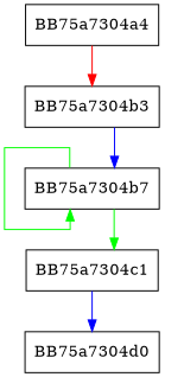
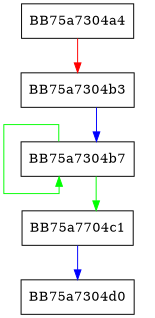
  digraph {
    splines=ortho
    node [shape=box]
    edge [color=blue]
    BB75a7304a4
    BB75a7304b3
    BB75a7304b7
-   BB75a7304c1
+   BB75a7304c1 [label=BB75a7704c1]
    BB75a7304d0
    BB75a7304a4 -> BB75a7304b3 [color=red]
    BB75a7304b3 -> BB75a7304b7
    BB75a7304b7 -> BB75a7304b7 [color=green]
    BB75a7304b7 -> BB75a7304c1 [color=green]
    BB75a7304c1 -> BB75a7304d0
  }
